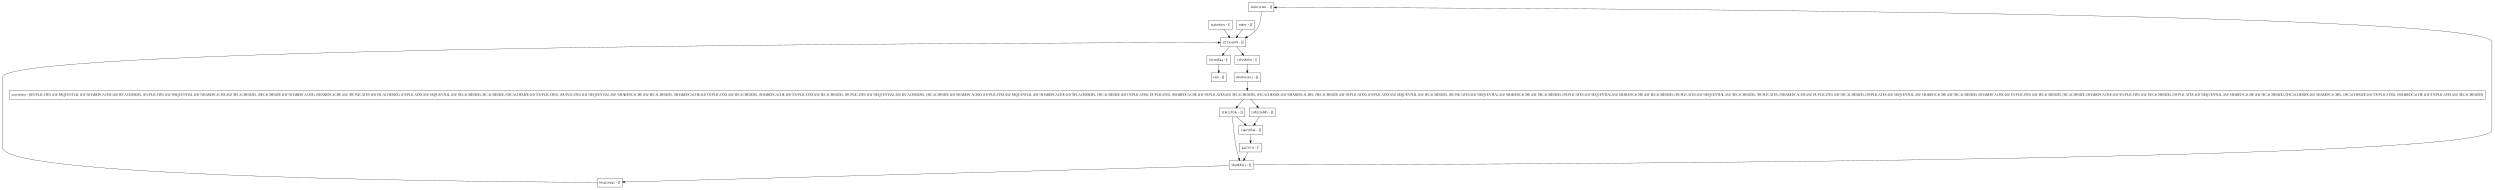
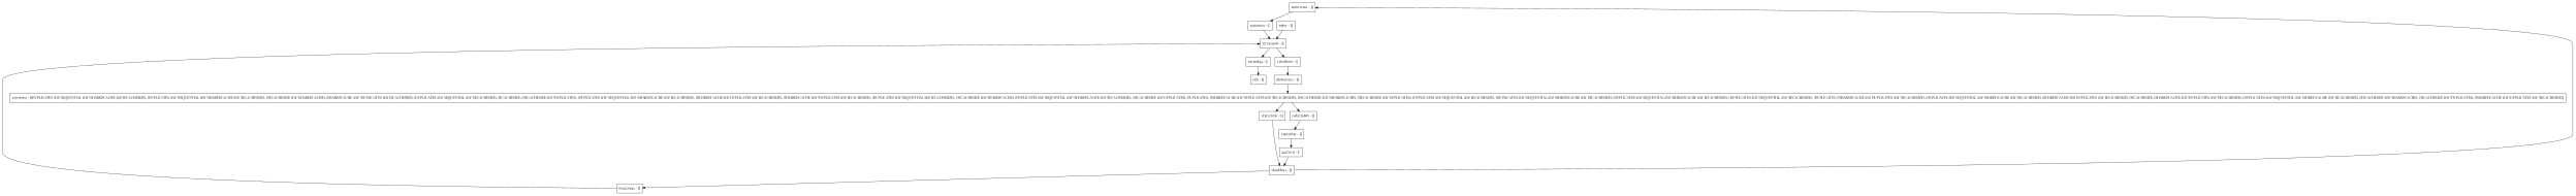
  digraph {
    fontname="Playfair Display"
    node [fontname="Playfair Display" shape=record]
    edge [fontname="Playfair Display"]
    n1 [label="2116052120 - []"]
    n2 [label="1773302108 - []"]
    n3 [label="736738060 - []"]
    n4 [label="657119844 - []"]
    n5 [label="664520943 - []"]
    n6 [label="1808035502 - []"]
    n7 [label="exit - []"]
    n8 [label="227776769 - [(DUPLICATES && SEQUENTIAL && !SHAREDCACHE && JECACHESIZE), (DUPLICATES && !SEQUENTIAL && !SHAREDCACHE && !JECACHESIZE), (!JECACHESIZE && !SHAREDCACHE), (SHAREDCACHE && !DUPLICATES && JECACHESIZE), (DUPLICATES && SEQUENTIAL && !JECACHESIZE), JECACHESIZE, (!JECACHESIZE && !DUPLICATES), (DUPLICATES && !SEQUENTIAL && !SHAREDCACHE && JECACHESIZE), (!SHAREDCACHE && DUPLICATES && JECACHESIZE), (!SHAREDCACHE && !DUPLICATES && JECACHESIZE), (DUPLICATES && !SEQUENTIAL && JECACHESIZE), (JECACHESIZE && SHAREDCACHE), (DUPLICATES && SEQUENTIAL && !SHAREDCACHE && !JECACHESIZE), (JECACHESIZE && DUPLICATES), DUPLICATES, (SHAREDCACHE && DUPLICATES && !JECACHESIZE), (JECACHESIZE && !SHAREDCACHE), (!JECACHESIZE && DUPLICATES), (DUPLICATES && SEQUENTIAL && JECACHESIZE), (DUPLICATES && !SEQUENTIAL && SHAREDCACHE && !JECACHESIZE), (DUPLICATES && SEQUENTIAL && SHAREDCACHE && JECACHESIZE), (DUPLICATES && !SEQUENTIAL && !JECACHESIZE), !DUPLICATES, (!SHAREDCACHE && DUPLICATES && !JECACHESIZE), (DUPLICATES && SEQUENTIAL && SHAREDCACHE && !JECACHESIZE), (SHAREDCACHE && DUPLICATES && JECACHESIZE), !JECACHESIZE, (SHAREDCACHE && !DUPLICATES && !JECACHESIZE), (DUPLICATES && !SEQUENTIAL && SHAREDCACHE && JECACHESIZE), (!JECACHESIZE && SHAREDCACHE), (JECACHESIZE && !DUPLICATES), (!SHAREDCACHE && !DUPLICATES && !JECACHESIZE)]"]
    n9 [label="374606275 - []"]
    n10 [label="44272031 - []"]
    n11 [label="583088133 - []"]
    n12 [label="entry - []"]
    n13 [label="1536226736 - []"]
    n14 [label="2082179885 - []"]
    n15 [label="334057842 - []"]
-   n1 -> n2
+   n1 -> n9
    n2 -> n3
    n2 -> n4
    n3 -> n6
    n4 -> n7
    n5 -> n2
    n6 -> n8
    n8 -> n13
    n8 -> n14
    n9 -> n2
    n10 -> n11
    n11 -> n1
    n11 -> n5
    n12 -> n2
    n13 -> n11
-   n13 -> n15
    n14 -> n15
    n15 -> n10
  }
